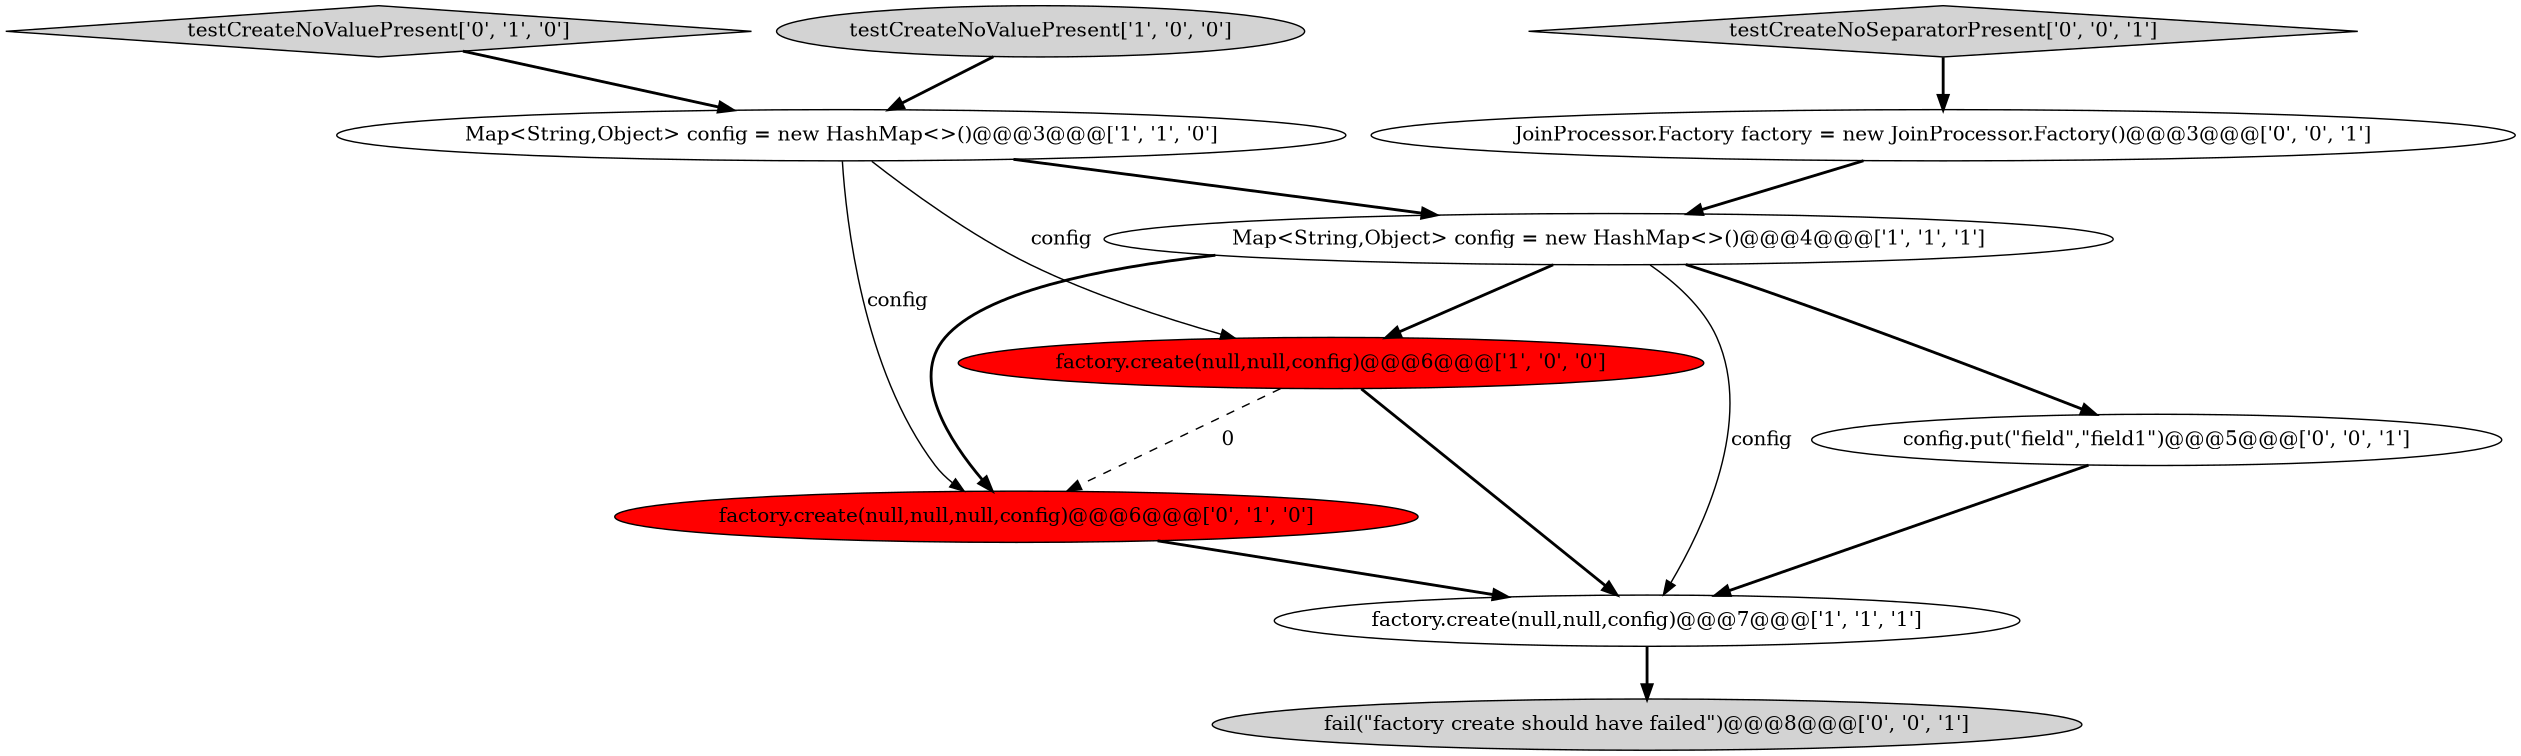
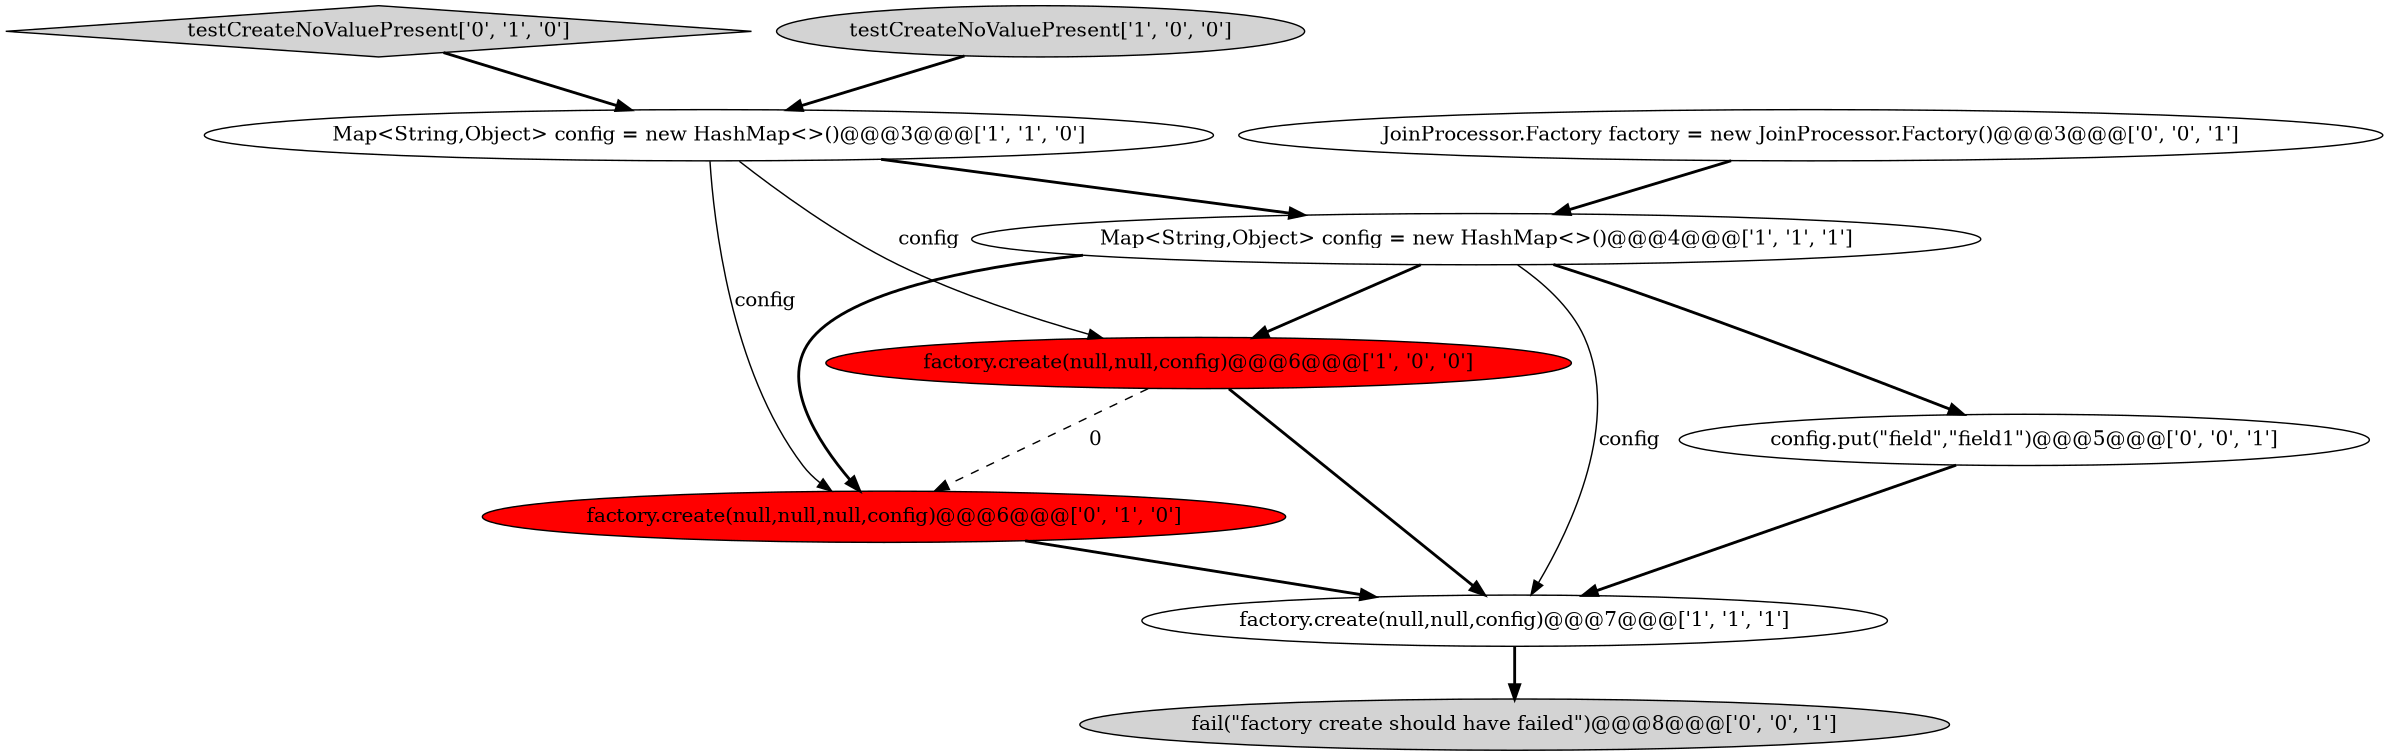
  digraph {
    node [fillcolor=white shape=ellipse style=filled]
    edge [style=bold]
    n1 [fillcolor=red label="factory.create(null,null,config)@@@6@@@['1', '0', '0']"]
    n2 [fillcolor=red label="factory.create(null,null,null,config)@@@6@@@['0', '1', '0']"]
    n3 [label="factory.create(null,null,config)@@@7@@@['1', '1', '1']"]
    n4 [fillcolor=lightgray label="fail(\"factory create should have failed\")@@@8@@@['0', '0', '1']"]
    n5 [fillcolor=lightgray label="testCreateNoValuePresent['0', '1', '0']" shape=diamond]
    n6 [label="Map<String,Object> config = new HashMap<>()@@@3@@@['1', '1', '0']"]
    n7 [label="Map<String,Object> config = new HashMap<>()@@@4@@@['1', '1', '1']"]
    n8 [label="config.put(\"field\",\"field1\")@@@5@@@['0', '0', '1']"]
    n9 [fillcolor=lightgray label="testCreateNoValuePresent['1', '0', '0']"]
-   n10 [fillcolor=lightgray label="testCreateNoSeparatorPresent['0', '0', '1']" shape=diamond]
    n11 [label="JoinProcessor.Factory factory = new JoinProcessor.Factory()@@@3@@@['0', '0', '1']"]
    n1 -> n2 [label=0 style=dashed]
    n1 -> n3
    n2 -> n3
    n3 -> n4
    n5 -> n6
    n6 -> n1 [label=config style=solid]
    n6 -> n2 [label=config style=solid]
    n6 -> n7
    n7 -> n1
    n7 -> n2
    n7 -> n3 [label=config style=solid]
    n7 -> n8
    n8 -> n3
    n9 -> n6
-   n10 -> n11
    n11 -> n7
  }
